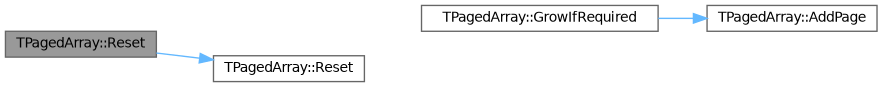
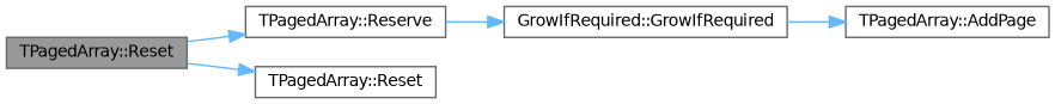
  digraph {
    rankdir=LR
    node [color=grey40 fillcolor=white fontname=Helvetica fontsize=10 shape=box style=filled]
    edge [color=steelblue1 fontname=Helvetica fontsize=10 labelfontname=Helvetica labelfontsize=10 style=solid]
    n1 [color=gray40 fillcolor=grey60 fontcolor=black height=0.2 label="TPagedArray::Reset" width=0.4]
+   n2 [height=0.2 label="TPagedArray::Reserve" width=0.4]
    n3 [height=0.2 label="TPagedArray::Reset" width=0.4]
-   n4 [height=0.2 label="TPagedArray::GrowIfRequired" width=0.4]
+   n4 [height=0.2 label="GrowIfRequired::GrowIfRequired" width=0.4]
    n5 [height=0.2 label="TPagedArray::AddPage" width=0.4]
+   n1 -> n2
    n1 -> n3
+   n2 -> n4
    n4 -> n5
  }
